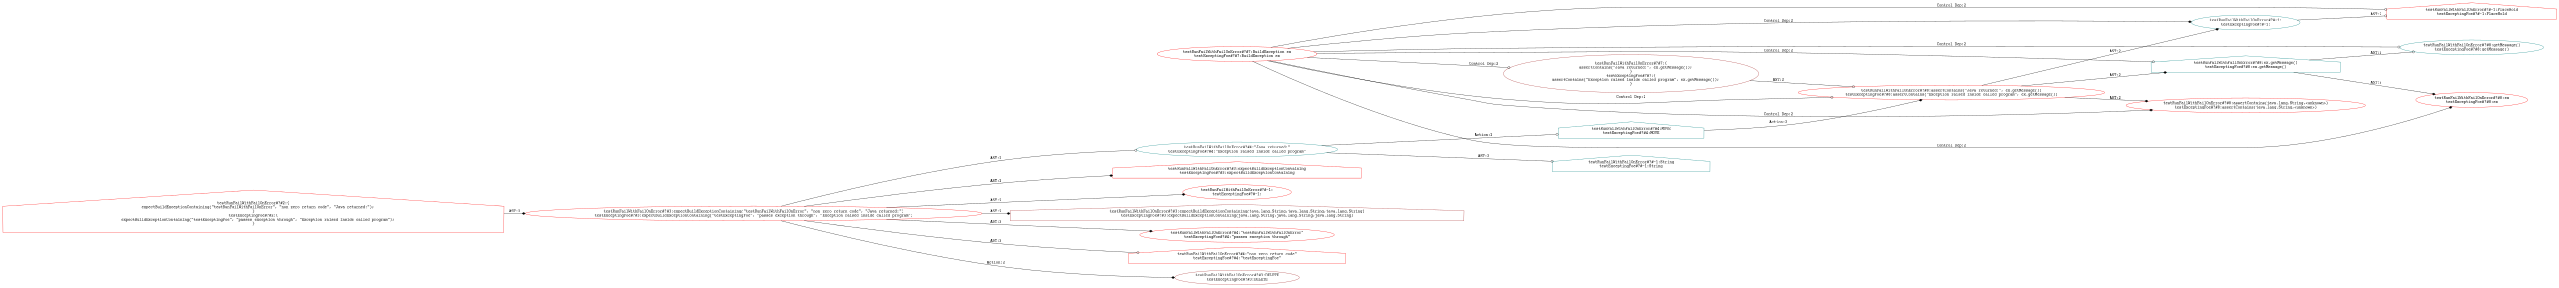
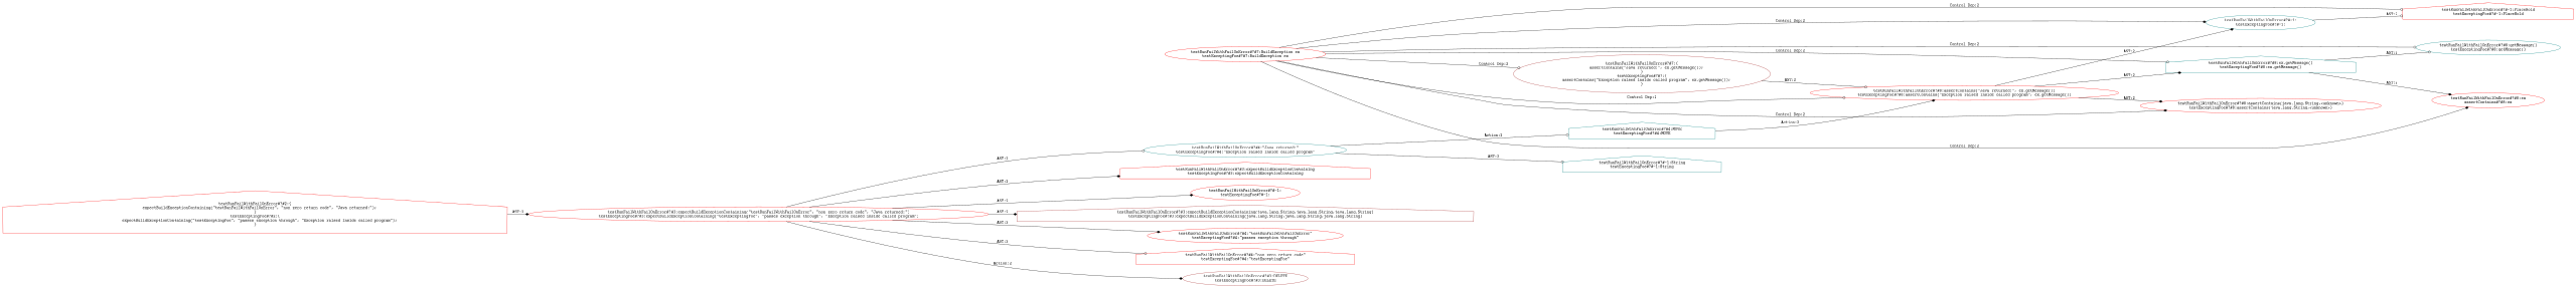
  digraph {
    rankdir=LR
    fontname="Courier Prime"
    node [shape=ellipse color=red fontname="Courier Prime"]
    edge [arrowhead=diamond fontname="Courier Prime"]
    n1 [label="testRunFailWithFailOnError#?#4:MOVE\ntestExceptingFoe#?#4:MOVE" shape=house color=teal]
    n2 [label="testRunFailWithFailOnError#?#8:assertContains(\"Java returned:\", ex.getMessage())\ntestExceptingFoe#?#8:assertContains(\"Exception raised inside called program\", ex.getMessage())"]
    n3 [label="testRunFailWithFailOnError#?#4:\"Java returned:\"\ntestExceptingFoe#?#4:\"Exception raised inside called program\"" color=teal]
    n4 [label="testRunFailWithFailOnError#?#-1:String\ntestExceptingFoe#?#-1:String" shape=house color=teal]
    n5 [label="testRunFailWithFailOnError#?#3:expectBuildExceptionContaining(\"testRunFailWithFailOnError\", \"non zero return code\", \"Java returned:\")\ntestExceptingFoe#?#3:expectBuildExceptionContaining(\"testExceptingFoe\", \"passes exception through\", \"Exception raised inside called program\")"]
    n6 [label="testRunFailWithFailOnError#?#3:expectBuildExceptionContaining\ntestExceptingFoe#?#3:expectBuildExceptionContaining" shape=house]
    n7 [label="testRunFailWithFailOnError#?#-1:\ntestExceptingFoe#?#-1:"]
    n8 [label="testRunFailWithFailOnError#?#3:expectBuildExceptionContaining(java.lang.String,java.lang.String,java.lang.String)\ntestExceptingFoe#?#3:expectBuildExceptionContaining(java.lang.String,java.lang.String,java.lang.String)" shape=house color=brown]
    n9 [label="testRunFailWithFailOnError#?#4:\"testRunFailWithFailOnError\"\ntestExceptingFoe#?#4:\"passes exception through\""]
    n10 [label="testRunFailWithFailOnError#?#4:\"non zero return code\"\ntestExceptingFoe#?#4:\"testExceptingFoe\"" shape=house]
    n11 [label="testRunFailWithFailOnError#?#3:DELETE\ntestExceptingFoe#?#3:DELETE" color=brown]
    n12 [label="testRunFailWithFailOnError#?#2:\{\n    expectBuildExceptionContaining(\"testRunFailWithFailOnError\", \"non zero return code\", \"Java returned:\");\n\}\ntestExceptingFoe#?#2:\{\n    expectBuildExceptionContaining(\"testExceptingFoe\", \"passes exception through\", \"Exception raised inside called program\");\n\}" shape=house]
    n13 [label="testRunFailWithFailOnError#?#8:assertContains(java.lang.String,<unknown>)\ntestExceptingFoe#?#8:assertContains(java.lang.String,<unknown>)"]
    n14 [label="testRunFailWithFailOnError#?#-1:\ntestExceptingFoe#?#-1:" color=teal]
    n15 [label="testRunFailWithFailOnError#?#8:ex.getMessage()\ntestExceptingFoe#?#8:ex.getMessage()" shape=house color=teal]
    n16 [label="testRunFailWithFailOnError#?#7:BuildException ex\ntestExceptingFoe#?#7:BuildException ex"]
    n17 [label="testRunFailWithFailOnError#?#7:\{\n    assertContains(\"Java returned:\", ex.getMessage());\n\}\ntestExceptingFoe#?#7:\{\n    assertContains(\"Exception raised inside called program\", ex.getMessage());\n\}" color=brown]
    n18 [label="testRunFailWithFailOnError#?#-1:PlaceHold\ntestExceptingFoe#?#-1:PlaceHold" shape=house]
    n19 [label="testRunFailWithFailOnError#?#8:getMessage()\ntestExceptingFoe#?#8:getMessage()" color=teal]
-   n20 [label="testRunFailWithFailOnError#?#8:ex\ntestExceptingFoe#?#8:ex"]
+   n20 [label="testRunFailWithFailOnError#?#8:ex\nassertContains#?#8:ex"]
    n1 -> n2 [label="Action:2"]
    n2 -> n13 [label="AST:2"]
    n2 -> n14 [label="AST:2"]
    n2 -> n15 [label="AST:2"]
    n3 -> n1 [label="Action:2" arrowhead=odot]
    n3 -> n4 [label="AST:2" arrowhead=odot]
    n5 -> n3 [label="AST:2" arrowhead=odot]
    n5 -> n6 [label="AST:2"]
    n5 -> n7 [label="AST:2"]
    n5 -> n8 [label="AST:2"]
    n5 -> n9 [label="AST:2"]
    n5 -> n10 [label="AST:2" arrowhead=odot]
    n5 -> n11 [label="Action:2"]
    n12 -> n5 [label="AST:2"]
    n14 -> n18 [label="AST:2" arrowhead=odot]
    n15 -> n19 [label="AST:2" arrowhead=odot]
    n15 -> n20 [label="AST:2"]
    n16 -> n2 [label="Control Dep:2" arrowhead=odot]
    n16 -> n13 [label="Control Dep:2"]
    n16 -> n14 [label="Control Dep:2"]
    n16 -> n15 [label="Control Dep:2" arrowhead=odot]
    n16 -> n17 [label="Control Dep:2" arrowhead=odot]
    n16 -> n18 [label="Control Dep:2" arrowhead=odot]
    n16 -> n19 [label="Control Dep:2" arrowhead=odot]
    n16 -> n20 [label="Control Dep:2"]
    n17 -> n2 [label="AST:2" arrowhead=odot]
  }
